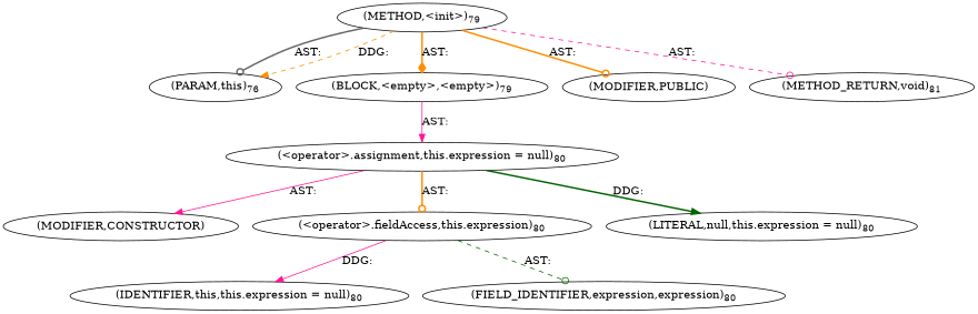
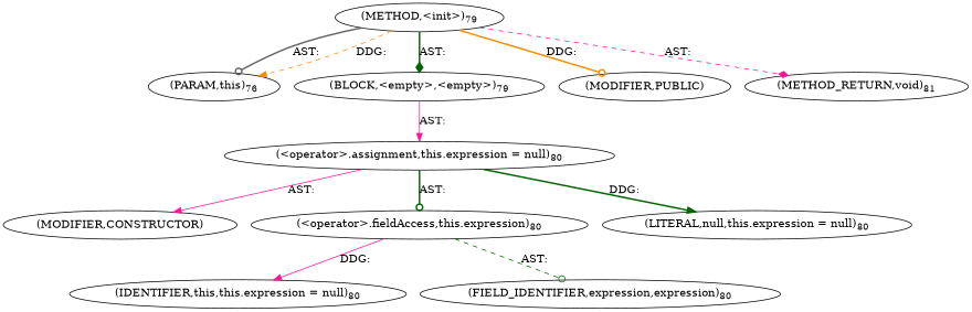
  digraph {
    edge [arrowhead=normal color=deeppink style=bold]
    n1 [label=<(METHOD,&lt;init&gt;)<SUB>79</SUB>>]
    n2 [label=<(PARAM,this)<SUB>76</SUB>>]
    n3 [label=<(BLOCK,&lt;empty&gt;,&lt;empty&gt;)<SUB>79</SUB>>]
    n4 [label=<(MODIFIER,PUBLIC)>]
    n5 [label=<(METHOD_RETURN,void)<SUB>81</SUB>>]
    n6 [label=<(&lt;operator&gt;.assignment,this.expression = null)<SUB>80</SUB>>]
    n7 [label=<(MODIFIER,CONSTRUCTOR)>]
    n8 [label=<(&lt;operator&gt;.fieldAccess,this.expression)<SUB>80</SUB>>]
    n9 [label=<(LITERAL,null,this.expression = null)<SUB>80</SUB>>]
    n10 [label=<(IDENTIFIER,this,this.expression = null)<SUB>80</SUB>>]
    n11 [label=<(FIELD_IDENTIFIER,expression,expression)<SUB>80</SUB>>]
    n1 -> n2 [arrowhead=odot color=gray40 label="AST: "]
    n1 -> n2 [color=darkorange label="DDG: " style=dashed]
-   n1 -> n3 [arrowhead=diamond color=darkorange label="AST: "]
-   n1 -> n4 [arrowhead=odot color=darkorange label="AST: "]
-   n1 -> n5 [arrowhead=odot label="AST: " style=dashed]
+   n1 -> n3 [arrowhead=diamond color=darkgreen label="AST: "]
+   n1 -> n4 [arrowhead=odot color=darkorange label="DDG: "]
+   n1 -> n5 [arrowhead=diamond label="AST: " style=dashed]
    n3 -> n6 [label="AST: " style=solid]
    n6 -> n7 [label="AST: " style=solid]
-   n6 -> n8 [arrowhead=odot color=darkorange label="AST: "]
+   n6 -> n8 [arrowhead=odot color=darkgreen label="AST: "]
    n6 -> n9 [color=darkgreen label="DDG: "]
    n8 -> n10 [label="DDG: " style=solid]
    n8 -> n11 [arrowhead=odot color=darkgreen label="AST: " style=dashed]
  }
